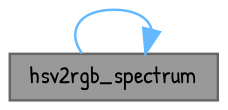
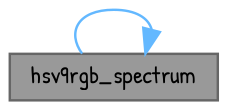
  digraph {
    rankdir=LR
    fontname="Patrick Hand"
-   n1 [color=gray40 fillcolor=grey60 fontcolor=black fontname="Patrick Hand" fontsize=10 height=0.2 label=hsv2rgb_spectrum shape=box style=filled width=0.4]
+   n1 [color=gray40 fillcolor=grey60 fontcolor=black fontname="Patrick Hand" fontsize=10 height=0.2 label=hsv9rgb_spectrum shape=box style=filled width=0.4]
    n1 -> n1 [color=steelblue1 fontname="Patrick Hand" fontsize=10 labelfontname=Helvetica labelfontsize=10 style=solid]
  }
